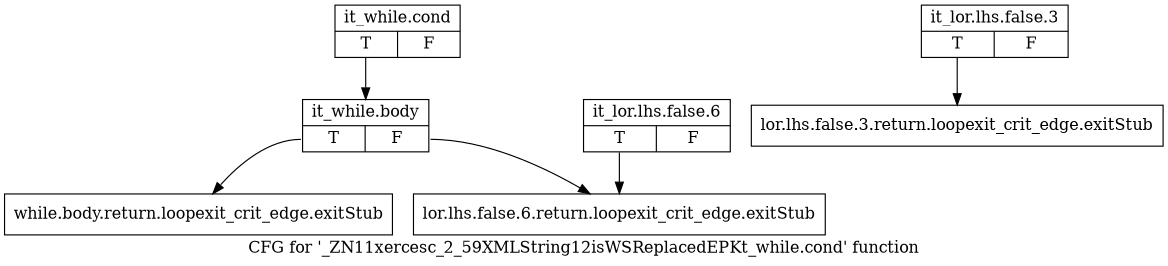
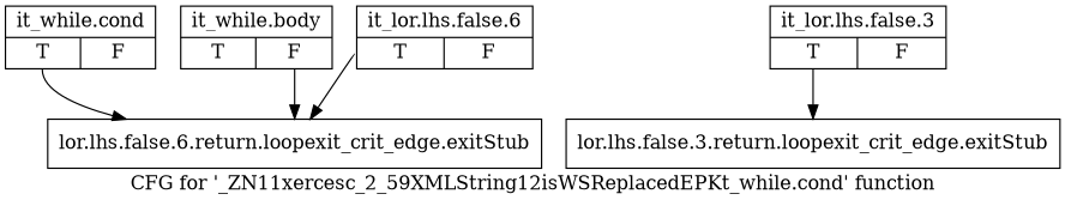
  digraph {
    label="CFG for '_ZN11xercesc_2_59XMLString12isWSReplacedEPKt_while.cond' function"
    node [shape=record]
    edge [tailport=s0]
    n1 [label="{it_while.cond|{<s0>T|<s1>F}}"]
    n2 [label="{it_while.body|{<s0>T|<s1>F}}"]
-   n3 [label="{while.body.return.loopexit_crit_edge.exitStub}"]
    n4 [label="{lor.lhs.false.6.return.loopexit_crit_edge.exitStub}"]
    n5 [label="{lor.lhs.false.3.return.loopexit_crit_edge.exitStub}"]
    n6 [label="{it_lor.lhs.false.3|{<s0>T|<s1>F}}"]
    n7 [label="{it_lor.lhs.false.6|{<s0>T|<s1>F}}"]
-   n1 -> n2
-   n2 -> n3
+   n1 -> n4
    n2 -> n4 [tailport=s1]
    n6 -> n5
    n7 -> n4
  }
